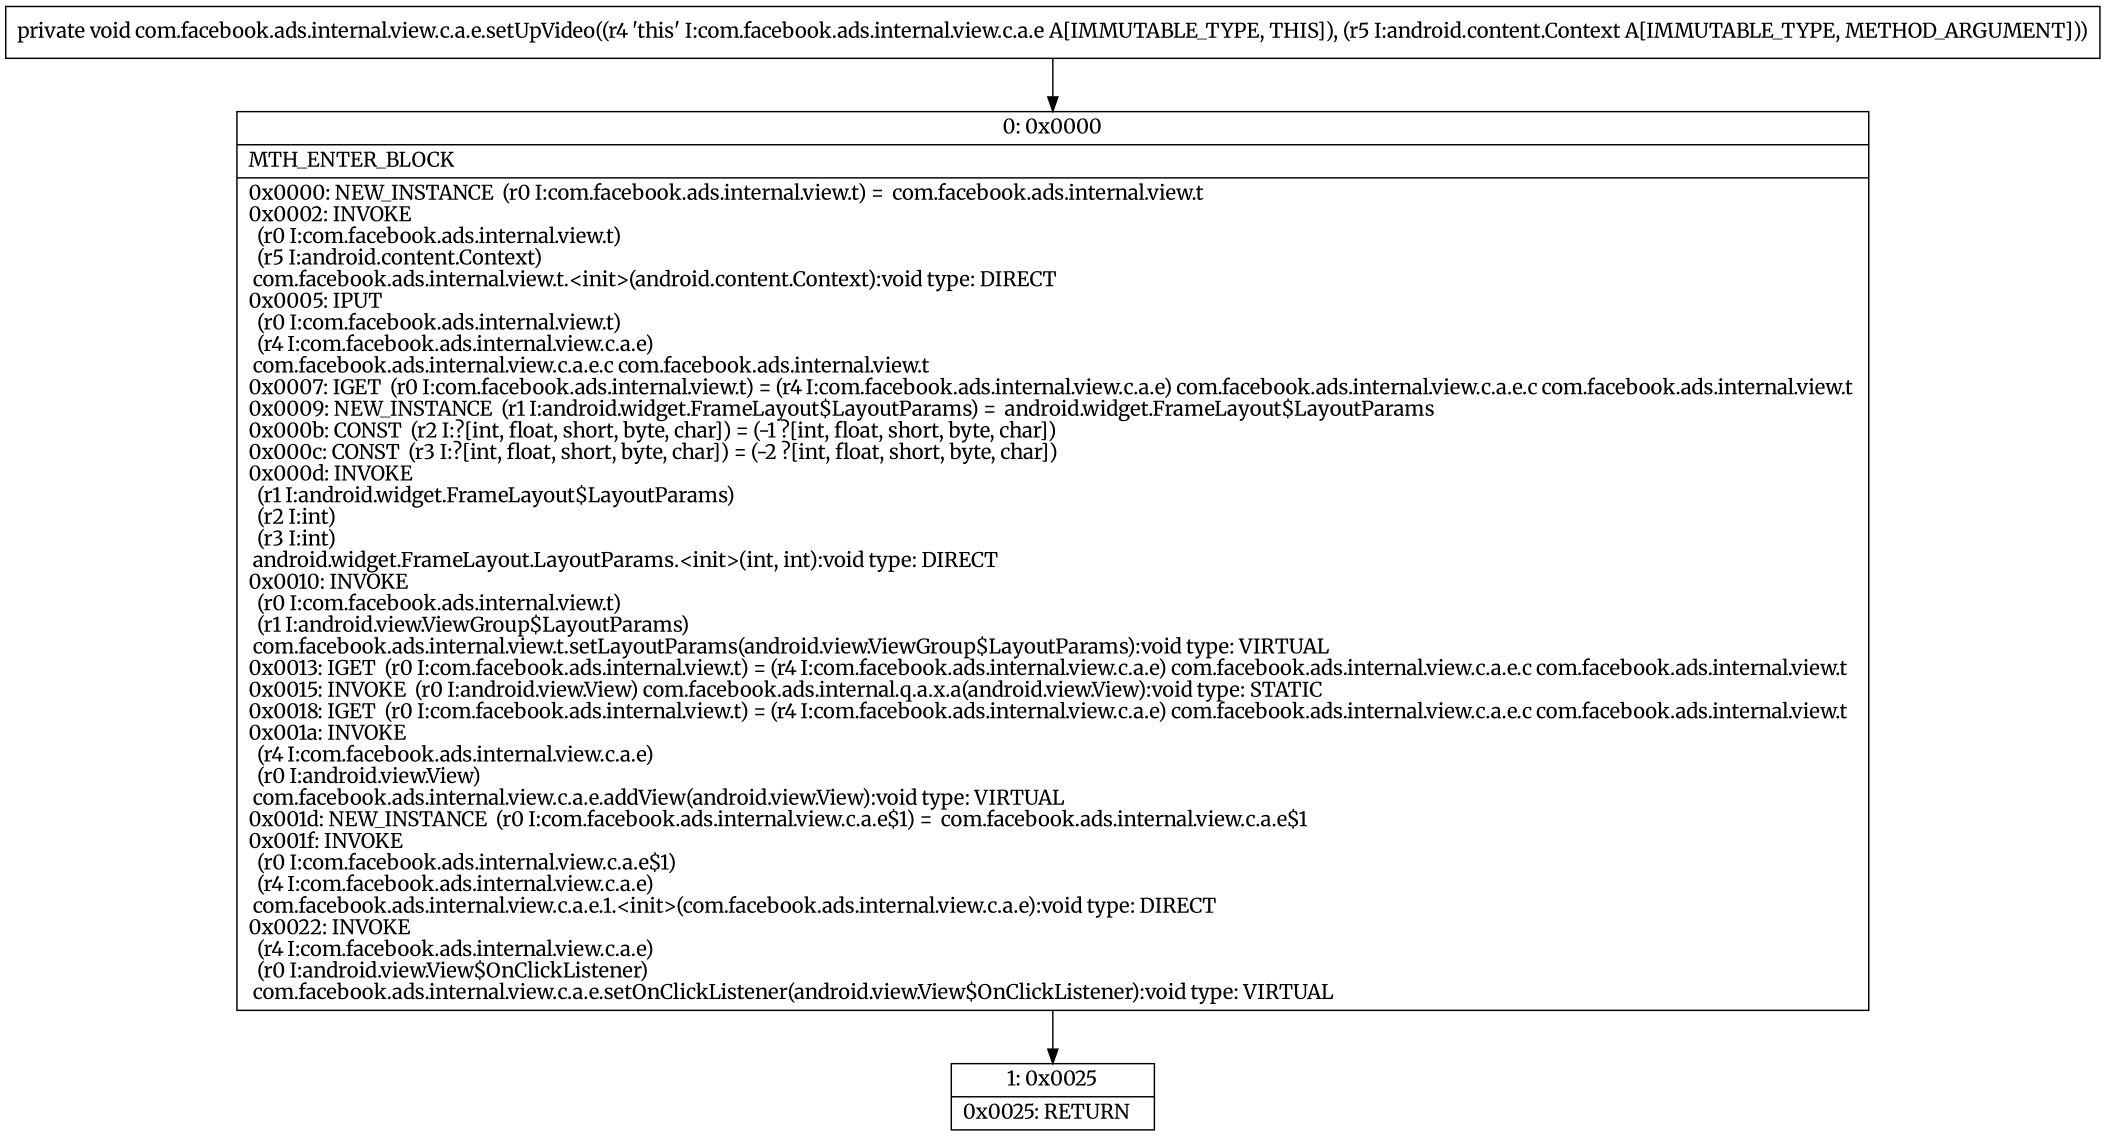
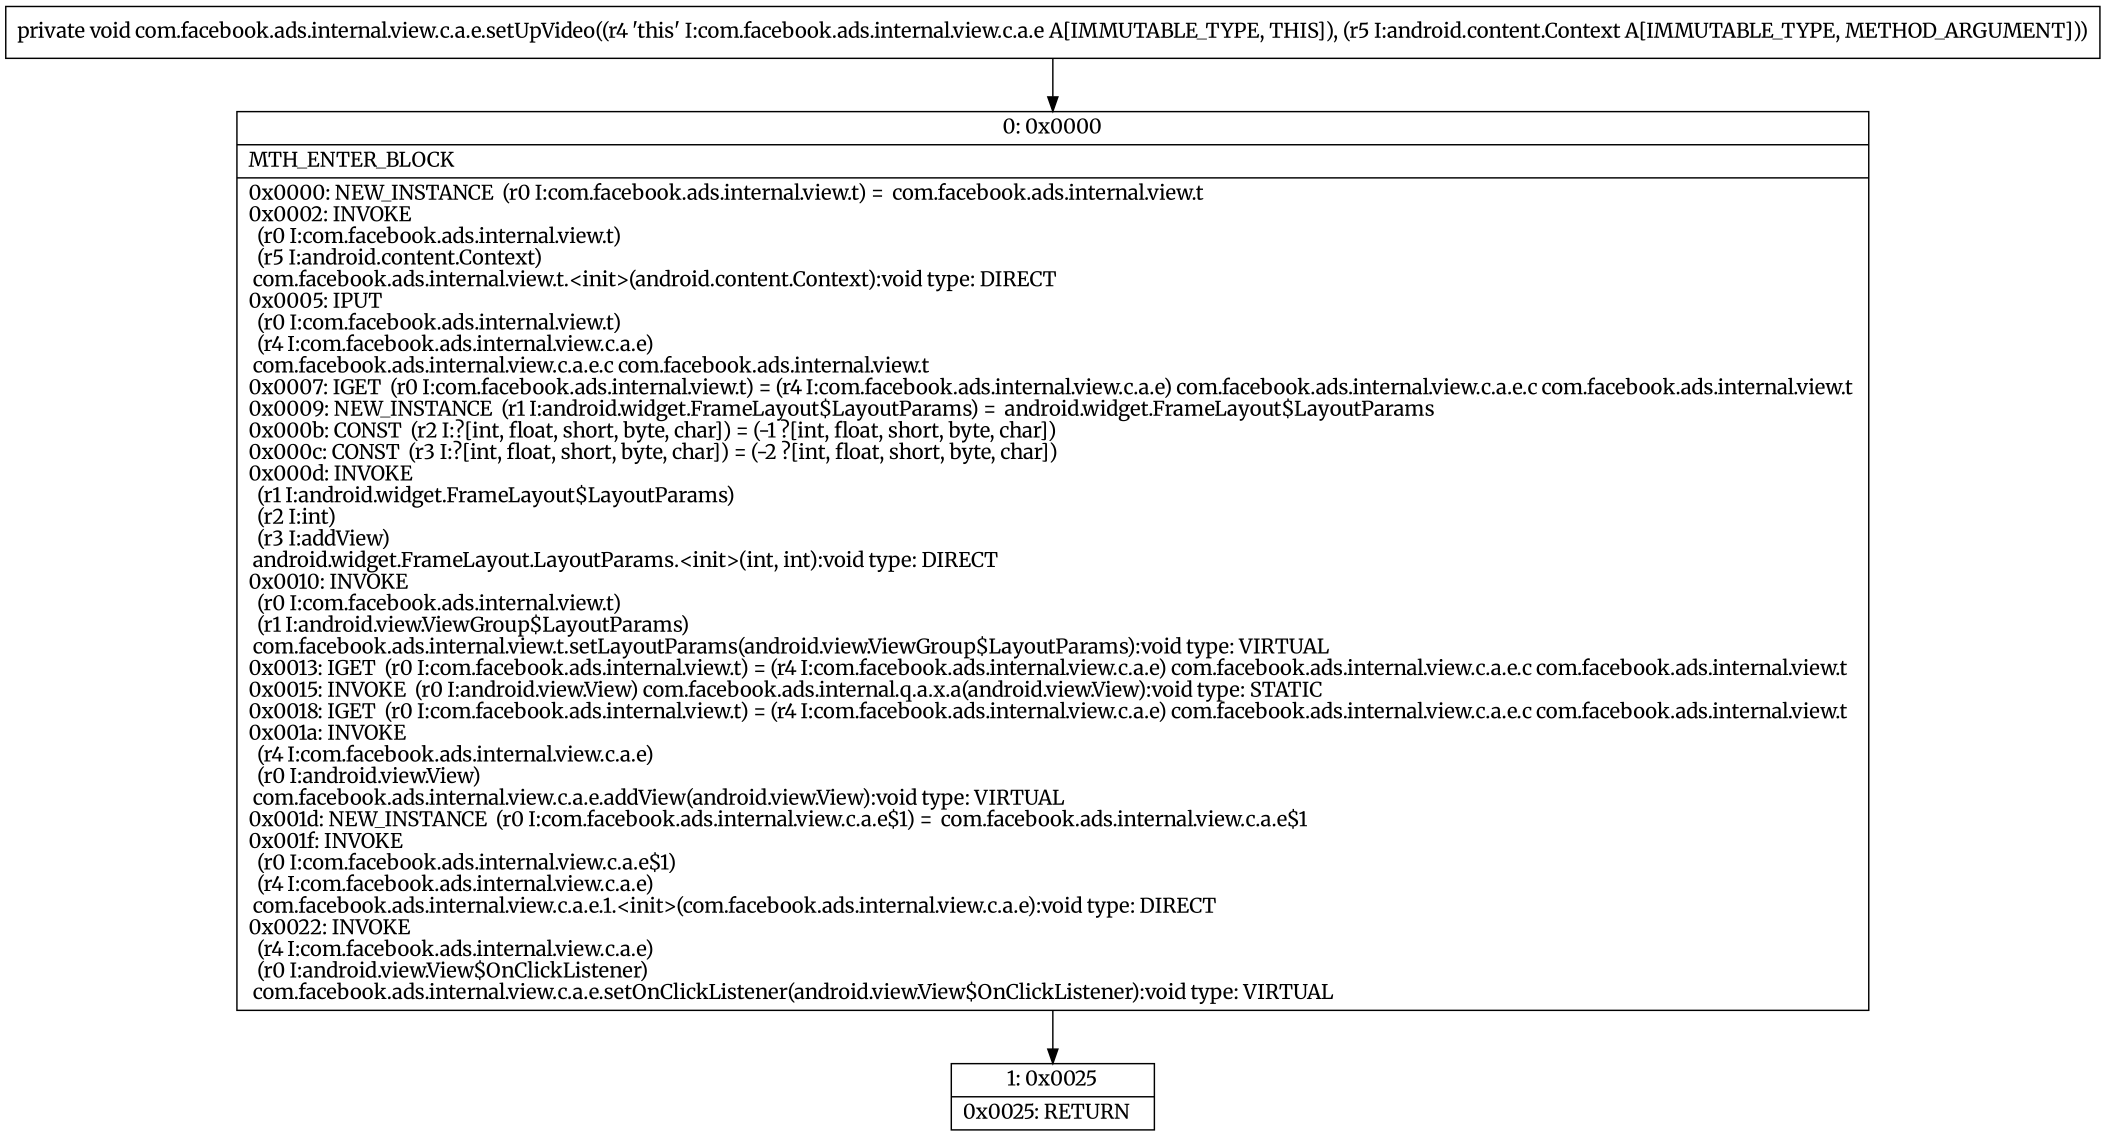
  digraph {
    fontname=Merriweather
    node [shape=record fontname=Merriweather]
    edge [fontname=Merriweather]
-   n1 [label="{0\:\ 0x0000|MTH_ENTER_BLOCK\l|0x0000: NEW_INSTANCE  (r0 I:com.facebook.ads.internal.view.t) =  com.facebook.ads.internal.view.t \l0x0002: INVOKE  \l  (r0 I:com.facebook.ads.internal.view.t)\l  (r5 I:android.content.Context)\l com.facebook.ads.internal.view.t.\<init\>(android.content.Context):void type: DIRECT \l0x0005: IPUT  \l  (r0 I:com.facebook.ads.internal.view.t)\l  (r4 I:com.facebook.ads.internal.view.c.a.e)\l com.facebook.ads.internal.view.c.a.e.c com.facebook.ads.internal.view.t \l0x0007: IGET  (r0 I:com.facebook.ads.internal.view.t) = (r4 I:com.facebook.ads.internal.view.c.a.e) com.facebook.ads.internal.view.c.a.e.c com.facebook.ads.internal.view.t \l0x0009: NEW_INSTANCE  (r1 I:android.widget.FrameLayout$LayoutParams) =  android.widget.FrameLayout$LayoutParams \l0x000b: CONST  (r2 I:?[int, float, short, byte, char]) = (\-1 ?[int, float, short, byte, char]) \l0x000c: CONST  (r3 I:?[int, float, short, byte, char]) = (\-2 ?[int, float, short, byte, char]) \l0x000d: INVOKE  \l  (r1 I:android.widget.FrameLayout$LayoutParams)\l  (r2 I:int)\l  (r3 I:int)\l android.widget.FrameLayout.LayoutParams.\<init\>(int, int):void type: DIRECT \l0x0010: INVOKE  \l  (r0 I:com.facebook.ads.internal.view.t)\l  (r1 I:android.view.ViewGroup$LayoutParams)\l com.facebook.ads.internal.view.t.setLayoutParams(android.view.ViewGroup$LayoutParams):void type: VIRTUAL \l0x0013: IGET  (r0 I:com.facebook.ads.internal.view.t) = (r4 I:com.facebook.ads.internal.view.c.a.e) com.facebook.ads.internal.view.c.a.e.c com.facebook.ads.internal.view.t \l0x0015: INVOKE  (r0 I:android.view.View) com.facebook.ads.internal.q.a.x.a(android.view.View):void type: STATIC \l0x0018: IGET  (r0 I:com.facebook.ads.internal.view.t) = (r4 I:com.facebook.ads.internal.view.c.a.e) com.facebook.ads.internal.view.c.a.e.c com.facebook.ads.internal.view.t \l0x001a: INVOKE  \l  (r4 I:com.facebook.ads.internal.view.c.a.e)\l  (r0 I:android.view.View)\l com.facebook.ads.internal.view.c.a.e.addView(android.view.View):void type: VIRTUAL \l0x001d: NEW_INSTANCE  (r0 I:com.facebook.ads.internal.view.c.a.e$1) =  com.facebook.ads.internal.view.c.a.e$1 \l0x001f: INVOKE  \l  (r0 I:com.facebook.ads.internal.view.c.a.e$1)\l  (r4 I:com.facebook.ads.internal.view.c.a.e)\l com.facebook.ads.internal.view.c.a.e.1.\<init\>(com.facebook.ads.internal.view.c.a.e):void type: DIRECT \l0x0022: INVOKE  \l  (r4 I:com.facebook.ads.internal.view.c.a.e)\l  (r0 I:android.view.View$OnClickListener)\l com.facebook.ads.internal.view.c.a.e.setOnClickListener(android.view.View$OnClickListener):void type: VIRTUAL \l}"]
+   n1 [label="{0\:\ 0x0000|MTH_ENTER_BLOCK\l|0x0000: NEW_INSTANCE  (r0 I:com.facebook.ads.internal.view.t) =  com.facebook.ads.internal.view.t \l0x0002: INVOKE  \l  (r0 I:com.facebook.ads.internal.view.t)\l  (r5 I:android.content.Context)\l com.facebook.ads.internal.view.t.\<init\>(android.content.Context):void type: DIRECT \l0x0005: IPUT  \l  (r0 I:com.facebook.ads.internal.view.t)\l  (r4 I:com.facebook.ads.internal.view.c.a.e)\l com.facebook.ads.internal.view.c.a.e.c com.facebook.ads.internal.view.t \l0x0007: IGET  (r0 I:com.facebook.ads.internal.view.t) = (r4 I:com.facebook.ads.internal.view.c.a.e) com.facebook.ads.internal.view.c.a.e.c com.facebook.ads.internal.view.t \l0x0009: NEW_INSTANCE  (r1 I:android.widget.FrameLayout$LayoutParams) =  android.widget.FrameLayout$LayoutParams \l0x000b: CONST  (r2 I:?[int, float, short, byte, char]) = (\-1 ?[int, float, short, byte, char]) \l0x000c: CONST  (r3 I:?[int, float, short, byte, char]) = (\-2 ?[int, float, short, byte, char]) \l0x000d: INVOKE  \l  (r1 I:android.widget.FrameLayout$LayoutParams)\l  (r2 I:int)\l  (r3 I:addView)\l android.widget.FrameLayout.LayoutParams.\<init\>(int, int):void type: DIRECT \l0x0010: INVOKE  \l  (r0 I:com.facebook.ads.internal.view.t)\l  (r1 I:android.view.ViewGroup$LayoutParams)\l com.facebook.ads.internal.view.t.setLayoutParams(android.view.ViewGroup$LayoutParams):void type: VIRTUAL \l0x0013: IGET  (r0 I:com.facebook.ads.internal.view.t) = (r4 I:com.facebook.ads.internal.view.c.a.e) com.facebook.ads.internal.view.c.a.e.c com.facebook.ads.internal.view.t \l0x0015: INVOKE  (r0 I:android.view.View) com.facebook.ads.internal.q.a.x.a(android.view.View):void type: STATIC \l0x0018: IGET  (r0 I:com.facebook.ads.internal.view.t) = (r4 I:com.facebook.ads.internal.view.c.a.e) com.facebook.ads.internal.view.c.a.e.c com.facebook.ads.internal.view.t \l0x001a: INVOKE  \l  (r4 I:com.facebook.ads.internal.view.c.a.e)\l  (r0 I:android.view.View)\l com.facebook.ads.internal.view.c.a.e.addView(android.view.View):void type: VIRTUAL \l0x001d: NEW_INSTANCE  (r0 I:com.facebook.ads.internal.view.c.a.e$1) =  com.facebook.ads.internal.view.c.a.e$1 \l0x001f: INVOKE  \l  (r0 I:com.facebook.ads.internal.view.c.a.e$1)\l  (r4 I:com.facebook.ads.internal.view.c.a.e)\l com.facebook.ads.internal.view.c.a.e.1.\<init\>(com.facebook.ads.internal.view.c.a.e):void type: DIRECT \l0x0022: INVOKE  \l  (r4 I:com.facebook.ads.internal.view.c.a.e)\l  (r0 I:android.view.View$OnClickListener)\l com.facebook.ads.internal.view.c.a.e.setOnClickListener(android.view.View$OnClickListener):void type: VIRTUAL \l}"]
    n2 [label="{1\:\ 0x0025|0x0025: RETURN   \l}"]
    n3 [label="{private void com.facebook.ads.internal.view.c.a.e.setUpVideo((r4 'this' I:com.facebook.ads.internal.view.c.a.e A[IMMUTABLE_TYPE, THIS]), (r5 I:android.content.Context A[IMMUTABLE_TYPE, METHOD_ARGUMENT])) }"]
    n1 -> n2
    n3 -> n1
  }
